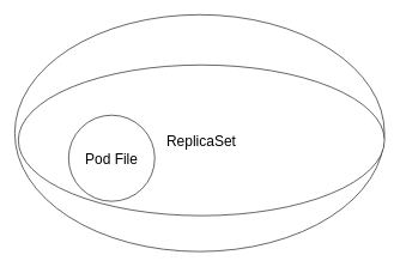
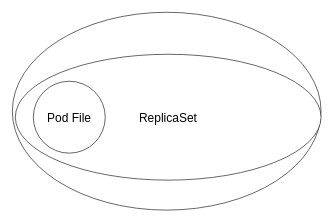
  <mxCell id="0" />
  <mxCell id="1" parent="0" />
  <mxCell id="2" value="" style="ellipse;whiteSpace=wrap;html=1;" vertex="1" parent="1"><mxGeometry x="20" y="20" width="515" height="330" as="geometry" /></mxCell>
  <mxCell id="3" value="&lt;font style=&quot;font-size: 20px;&quot;&gt;ReplicaSet&lt;/font&gt;" style="ellipse;whiteSpace=wrap;html=1;" vertex="1" parent="1"><mxGeometry x="25" y="90" width="510" height="210" as="geometry" /></mxCell>
- <mxCell id="4" value="&lt;font style=&quot;font-size: 20px;&quot;&gt;Pod File&lt;/font&gt;" style="ellipse;whiteSpace=wrap;html=1;aspect=fixed;" vertex="1" parent="1"><mxGeometry x="95" y="160" width="120" height="120" as="geometry" /></mxCell>
+ <mxCell id="4" value="&lt;font style=&quot;font-size: 20px;&quot;&gt;Pod File&lt;/font&gt;" style="ellipse;whiteSpace=wrap;html=1;aspect=fixed;" vertex="1" parent="1"><mxGeometry x="55" y="135" width="120" height="120" as="geometry" /></mxCell>
